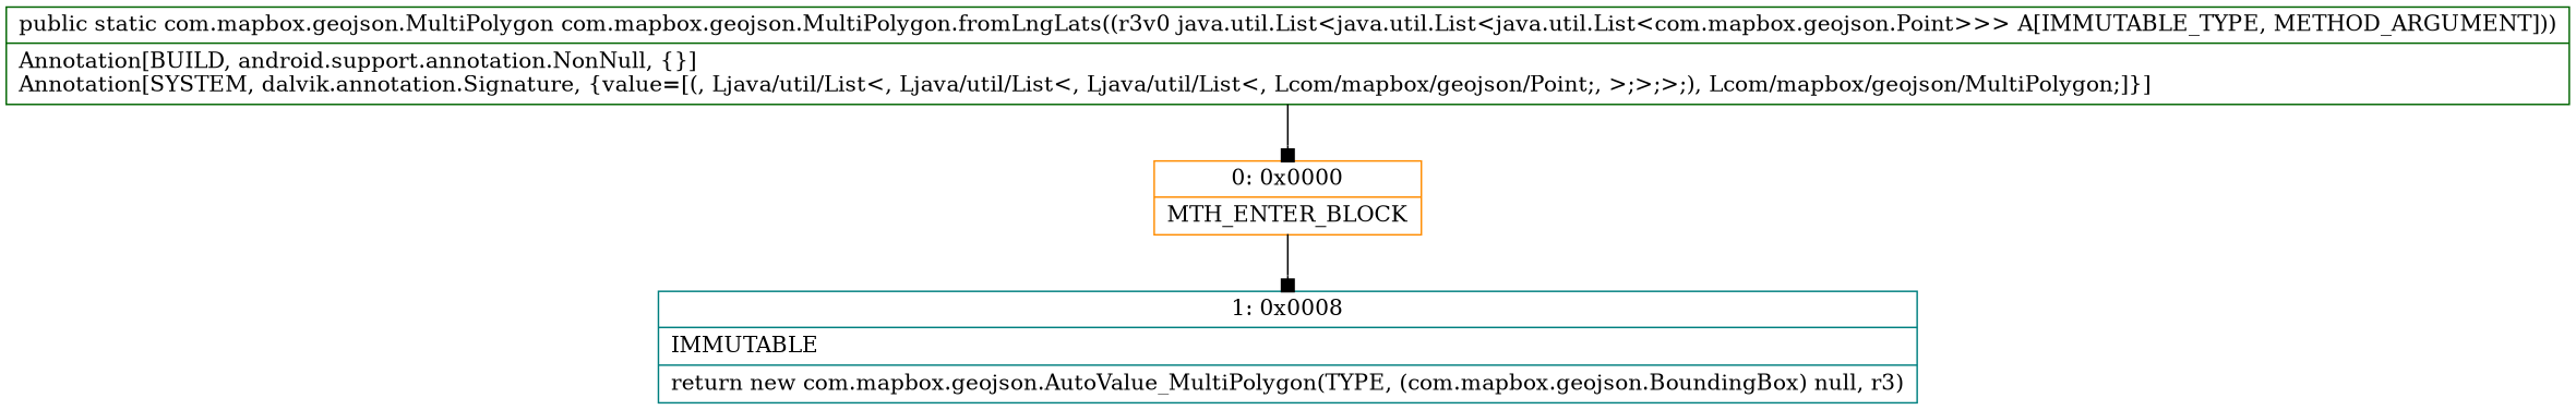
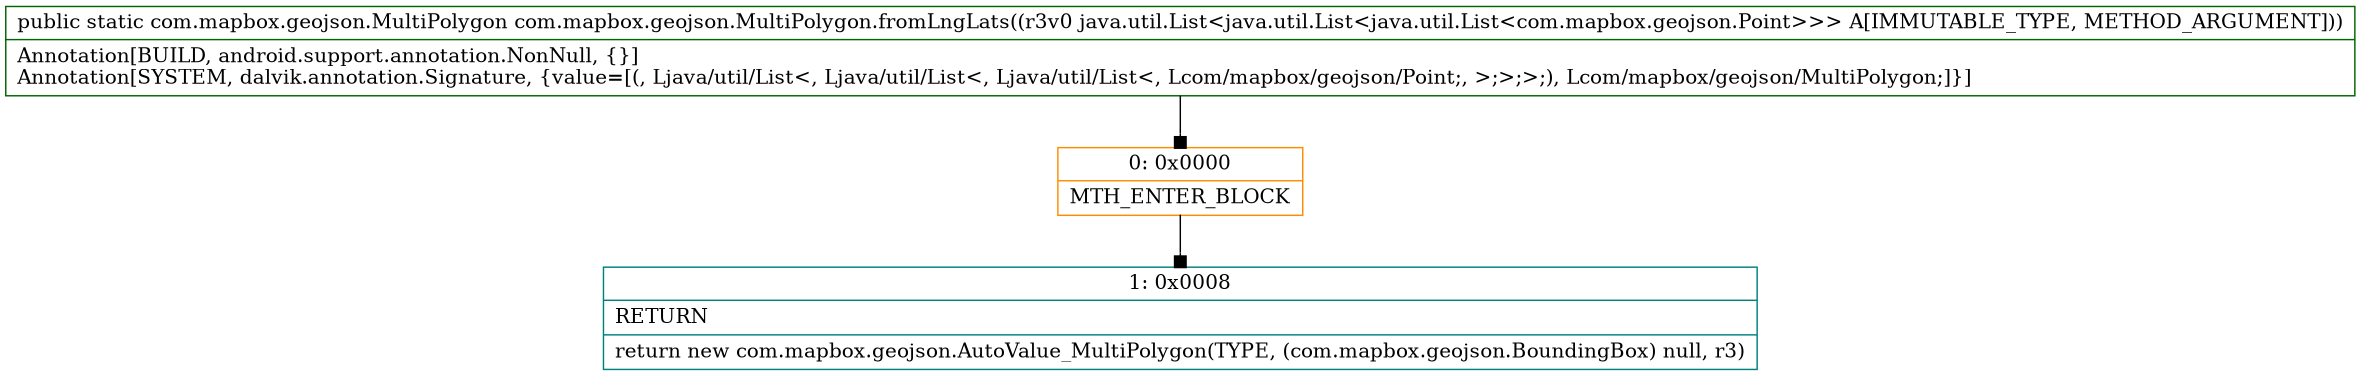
  digraph {
    node [shape=record]
    edge [arrowhead=box]
    n1 [label="{0\:\ 0x0000|MTH_ENTER_BLOCK\l}" color=darkorange]
-   n2 [label="{1\:\ 0x0008|IMMUTABLE\l|return new com.mapbox.geojson.AutoValue_MultiPolygon(TYPE, (com.mapbox.geojson.BoundingBox) null, r3)\l}" color=teal]
+   n2 [label="{1\:\ 0x0008|RETURN\l|return new com.mapbox.geojson.AutoValue_MultiPolygon(TYPE, (com.mapbox.geojson.BoundingBox) null, r3)\l}" color=teal]
    n3 [label="{public static com.mapbox.geojson.MultiPolygon com.mapbox.geojson.MultiPolygon.fromLngLats((r3v0 java.util.List\<java.util.List\<java.util.List\<com.mapbox.geojson.Point\>\>\> A[IMMUTABLE_TYPE, METHOD_ARGUMENT]))  | Annotation[BUILD, android.support.annotation.NonNull, \{\}]\lAnnotation[SYSTEM, dalvik.annotation.Signature, \{value=[(, Ljava\/util\/List\<, Ljava\/util\/List\<, Ljava\/util\/List\<, Lcom\/mapbox\/geojson\/Point;, \>;\>;\>;), Lcom\/mapbox\/geojson\/MultiPolygon;]\}]\l}" color=darkgreen]
    n1 -> n2
    n3 -> n1
  }
